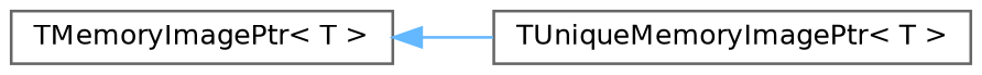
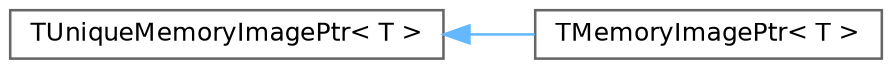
  digraph {
    rankdir=LR
    node [color=grey40 fillcolor=white fontname=Helvetica fontsize=10 shape=box style=filled]
    n1 [height=0.2 label="TMemoryImagePtr\< T \>" width=0.4]
    n2 [height=0.2 label="TUniqueMemoryImagePtr\< T \>" width=0.4]
-   n1 -> n2 [color=steelblue1 dir=back fontname=Helvetica fontsize=10 labelfontname=Helvetica labelfontsize=10 style=solid]
+   n2 -> n1 [color=steelblue1 dir=back fontname=Helvetica fontsize=10 labelfontname=Helvetica labelfontsize=10 style=solid]
  }
